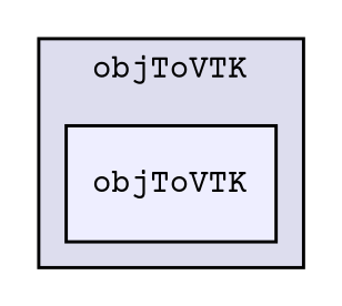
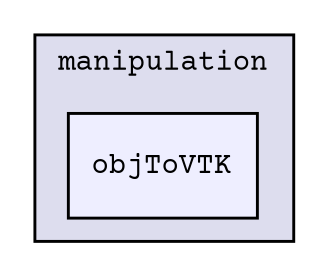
  digraph {
    compound=true
    fontname="Courier Prime"
    n1 [fillcolor="#eeeeff" fontname="Courier Prime" fontsize=10 label=objToVTK pencolor=black shape=box style=filled]
    subgraph cluster_1 {
      bgcolor="#ddddee"
      fontsize=10
-     label=objToVTK
+     label=manipulation
      pencolor=black
      n1
    }
  }
